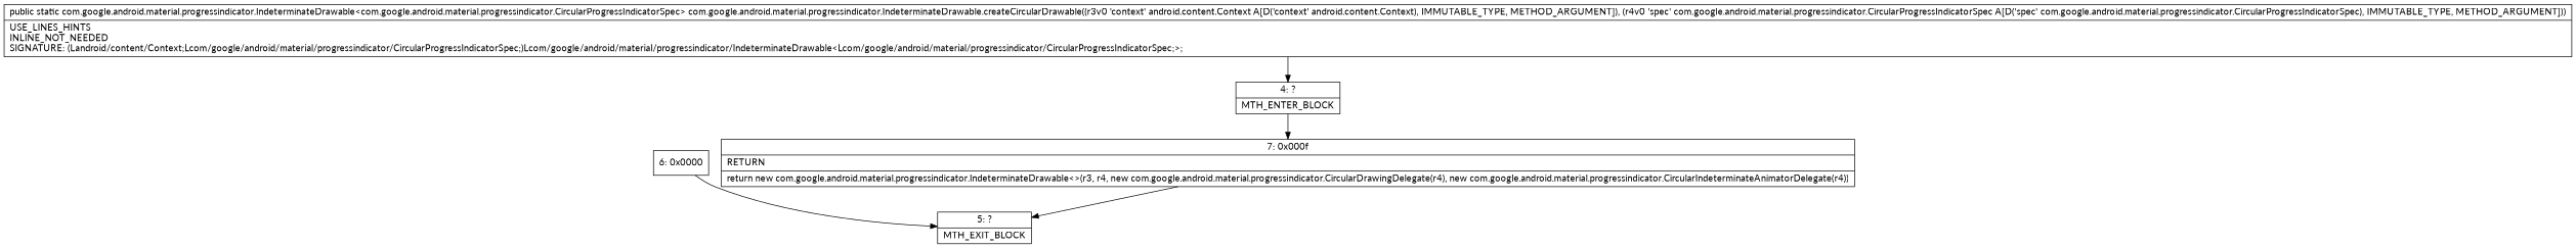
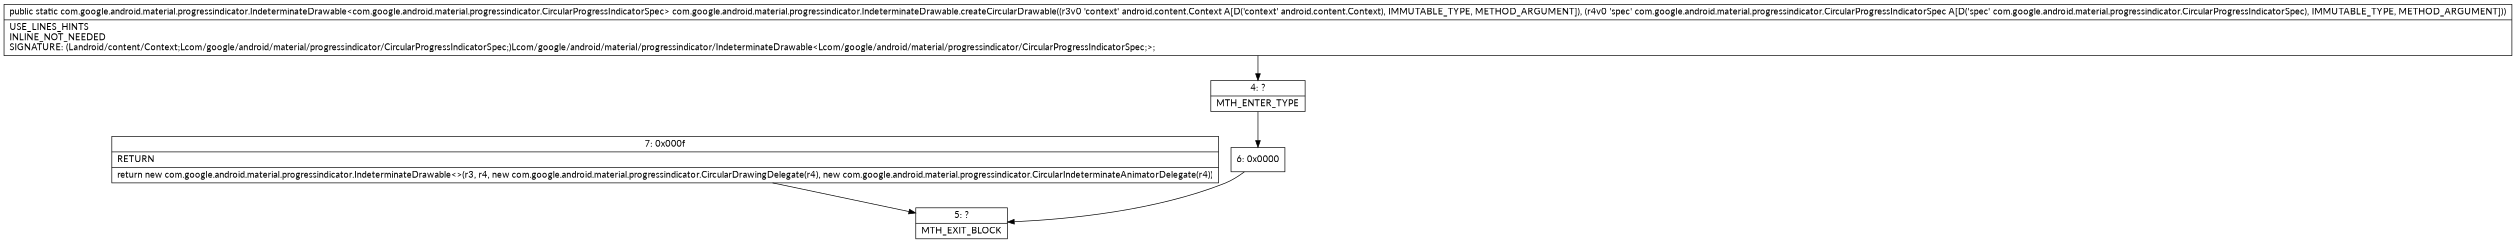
  digraph {
    fontname=Lato
    node [fontname=Lato shape=record]
    edge [fontname=Lato]
-   n1 [label="{4\:\ ?|MTH_ENTER_BLOCK\l}"]
+   n1 [label="{4\:\ ?|MTH_ENTER_TYPE\l}"]
    n2 [label="{6\:\ 0x0000}"]
    n3 [label="{5\:\ ?|MTH_EXIT_BLOCK\l}"]
    n4 [label="{7\:\ 0x000f|RETURN\l|return new com.google.android.material.progressindicator.IndeterminateDrawable\<\>(r3, r4, new com.google.android.material.progressindicator.CircularDrawingDelegate(r4), new com.google.android.material.progressindicator.CircularIndeterminateAnimatorDelegate(r4))\l}"]
    n5 [label="{public static com.google.android.material.progressindicator.IndeterminateDrawable\<com.google.android.material.progressindicator.CircularProgressIndicatorSpec\> com.google.android.material.progressindicator.IndeterminateDrawable.createCircularDrawable((r3v0 'context' android.content.Context A[D('context' android.content.Context), IMMUTABLE_TYPE, METHOD_ARGUMENT]), (r4v0 'spec' com.google.android.material.progressindicator.CircularProgressIndicatorSpec A[D('spec' com.google.android.material.progressindicator.CircularProgressIndicatorSpec), IMMUTABLE_TYPE, METHOD_ARGUMENT]))  | USE_LINES_HINTS\lINLINE_NOT_NEEDED\lSIGNATURE: (Landroid\/content\/Context;Lcom\/google\/android\/material\/progressindicator\/CircularProgressIndicatorSpec;)Lcom\/google\/android\/material\/progressindicator\/IndeterminateDrawable\<Lcom\/google\/android\/material\/progressindicator\/CircularProgressIndicatorSpec;\>;\l}"]
-   n1 -> n4
+   n1 -> n2
    n2 -> n3
    n4 -> n3
    n5 -> n1
  }
